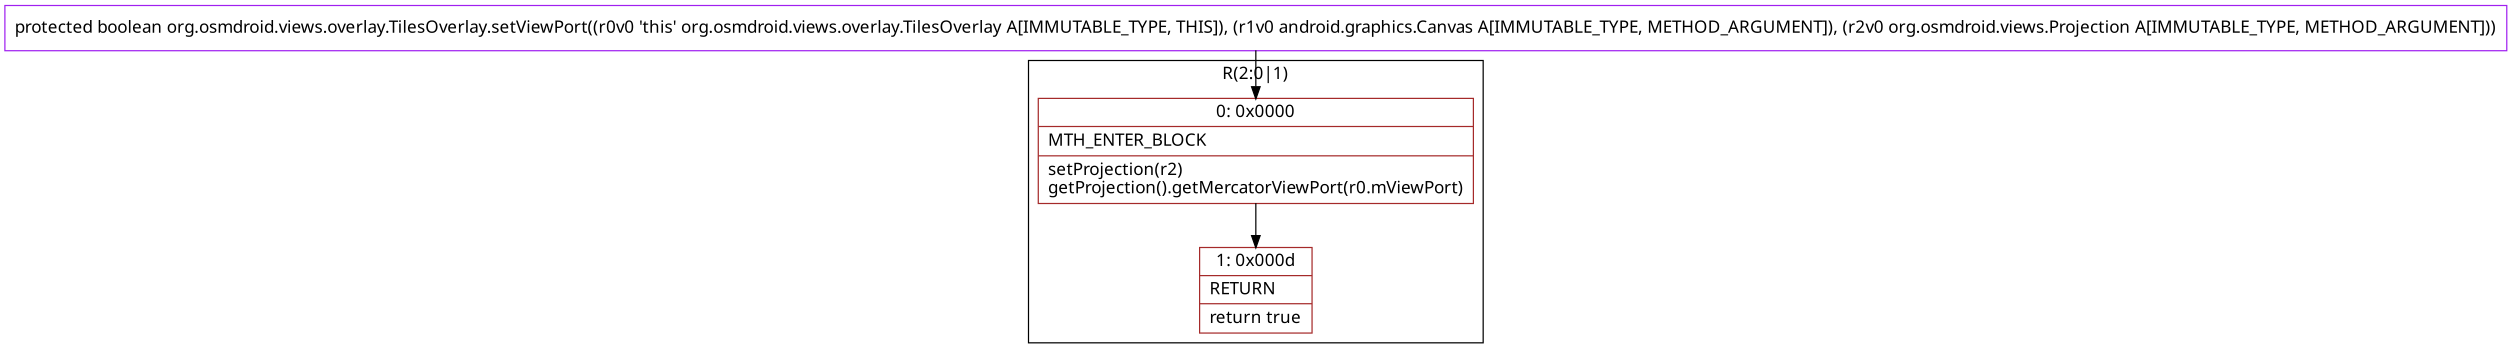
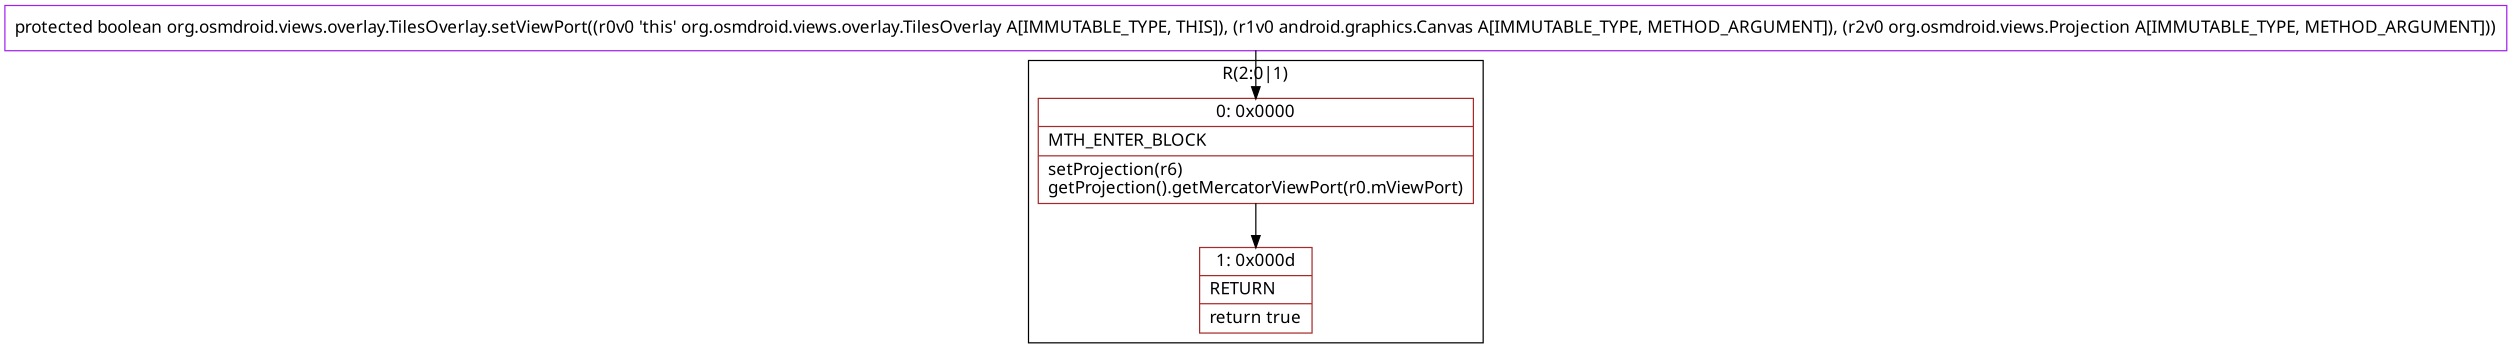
  digraph {
    fontname="Noto Sans"
    node [color=brown shape=record fontname="Noto Sans"]
    edge [fontname="Noto Sans"]
-   n1 [label="{0\:\ 0x0000|MTH_ENTER_BLOCK\l|setProjection(r2)\lgetProjection().getMercatorViewPort(r0.mViewPort)\l}"]
+   n1 [label="{0\:\ 0x0000|MTH_ENTER_BLOCK\l|setProjection(r6)\lgetProjection().getMercatorViewPort(r0.mViewPort)\l}"]
    n2 [label="{1\:\ 0x000d|RETURN\l|return true\l}"]
    n3 [label="{protected boolean org.osmdroid.views.overlay.TilesOverlay.setViewPort((r0v0 'this' org.osmdroid.views.overlay.TilesOverlay A[IMMUTABLE_TYPE, THIS]), (r1v0 android.graphics.Canvas A[IMMUTABLE_TYPE, METHOD_ARGUMENT]), (r2v0 org.osmdroid.views.Projection A[IMMUTABLE_TYPE, METHOD_ARGUMENT])) }" color=purple]
    subgraph cluster_1 {
      label="R(2:0|1)"
      n1
      n2
    }
    n1 -> n2
    n3 -> n1
  }
